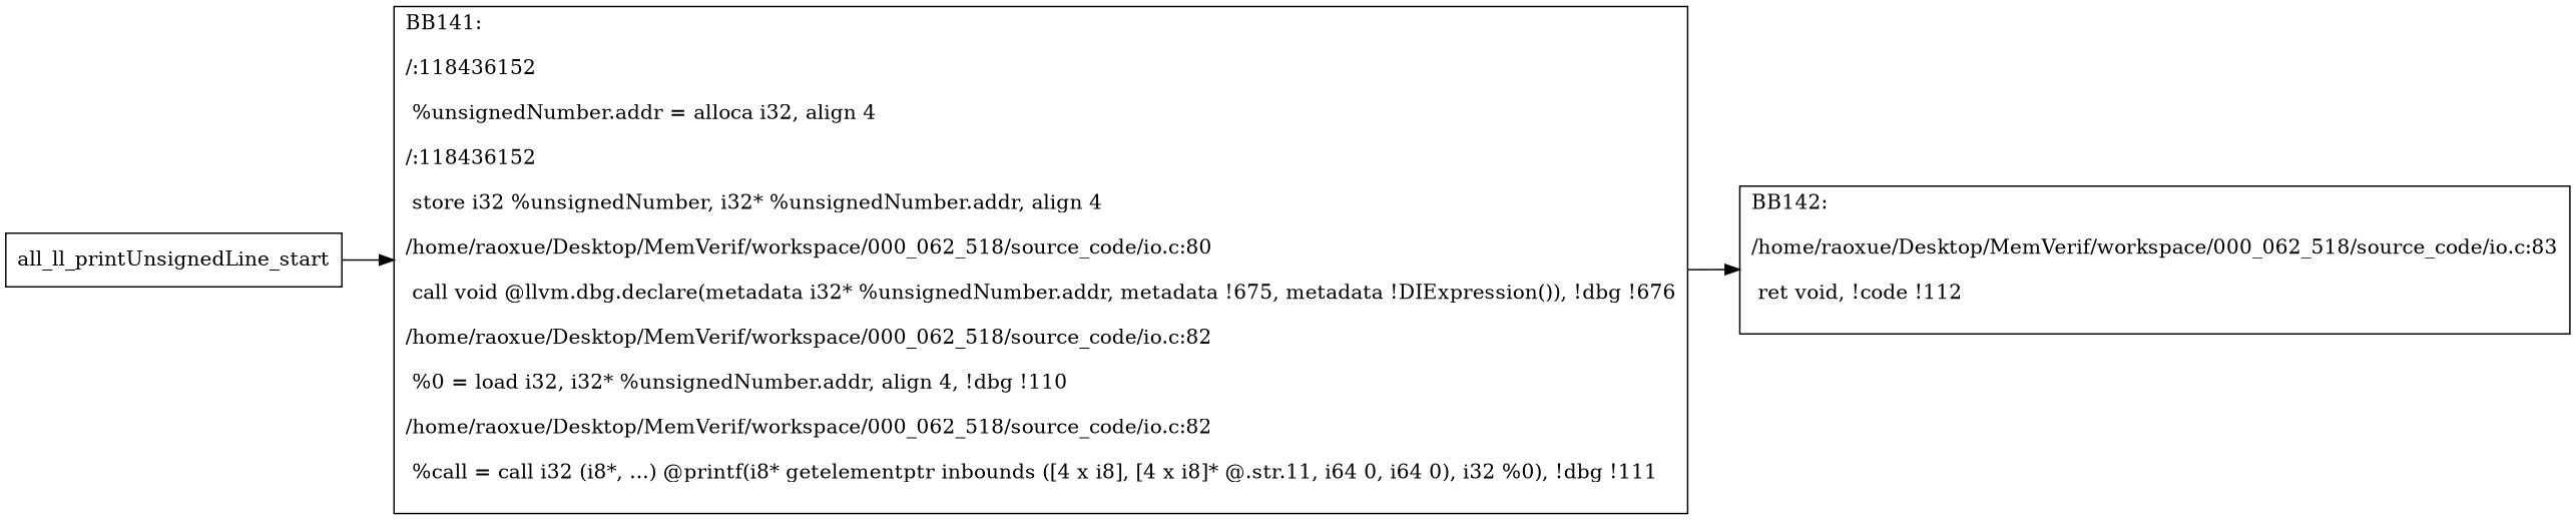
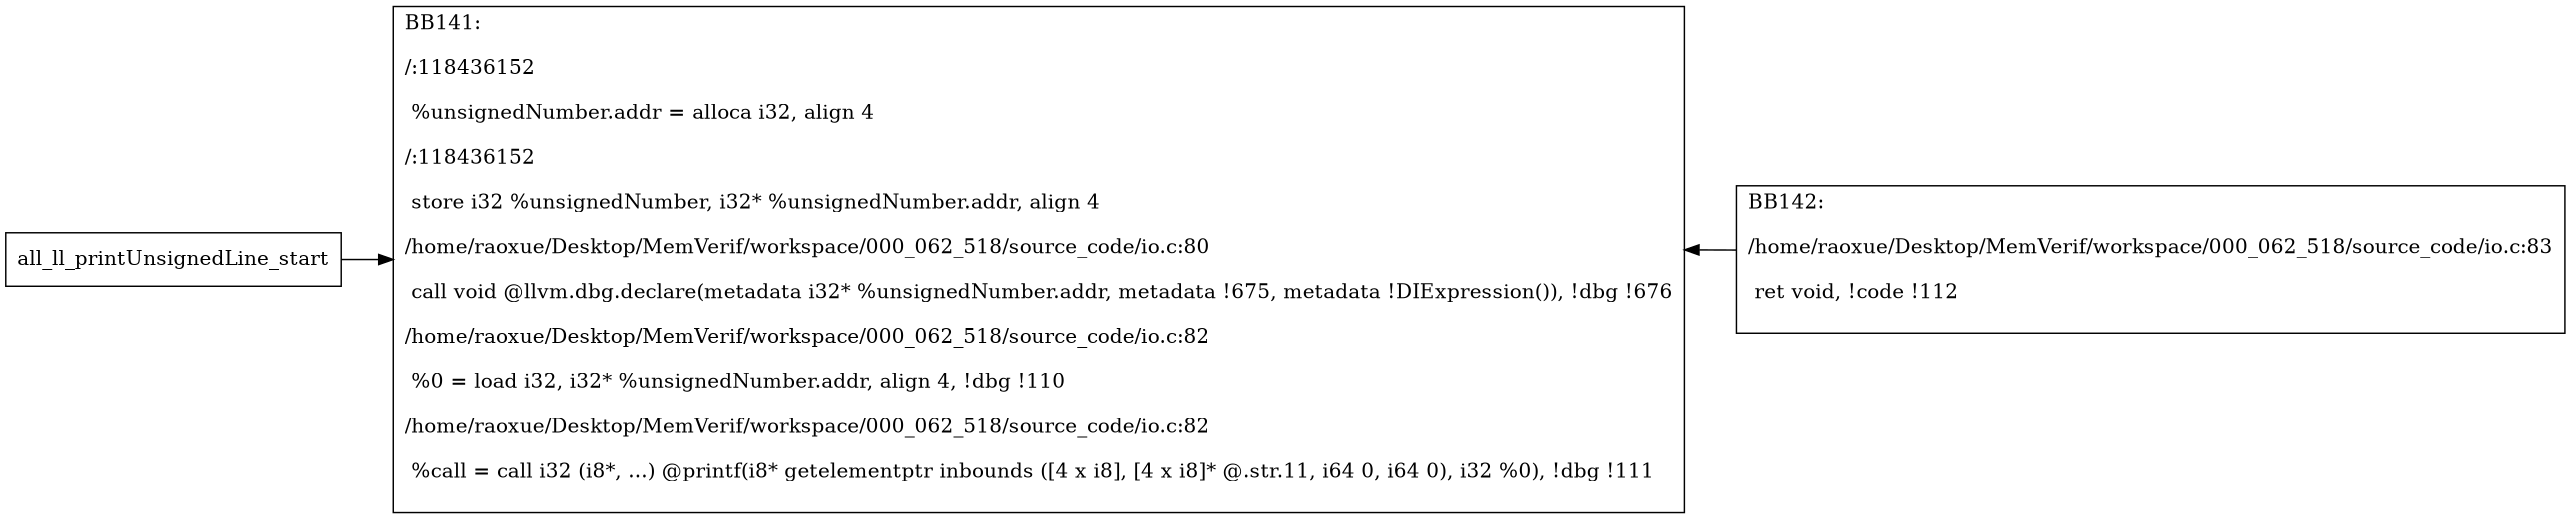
  digraph {
    rankdir=LR
    node [shape=record]
    n1 [label="{all_ll_printUnsignedLine_start}"]
    n2 [label="{BB141:\l\l/:118436152\l\n  %unsignedNumber.addr = alloca i32, align 4\l\n/:118436152\l\n  store i32 %unsignedNumber, i32* %unsignedNumber.addr, align 4\l\n/home/raoxue/Desktop/MemVerif/workspace/000_062_518/source_code/io.c:80\l\n  call void @llvm.dbg.declare(metadata i32* %unsignedNumber.addr, metadata !675, metadata !DIExpression()), !dbg !676\l\n/home/raoxue/Desktop/MemVerif/workspace/000_062_518/source_code/io.c:82\l\n  %0 = load i32, i32* %unsignedNumber.addr, align 4, !dbg !110\l\n/home/raoxue/Desktop/MemVerif/workspace/000_062_518/source_code/io.c:82\l\n  %call = call i32 (i8*, ...) @printf(i8* getelementptr inbounds ([4 x i8], [4 x i8]* @.str.11, i64 0, i64 0), i32 %0), !dbg !111\l\n}"]
    n3 [label="{BB142:\l\l/home/raoxue/Desktop/MemVerif/workspace/000_062_518/source_code/io.c:83\l\n  ret void, !code !112\l\n}"]
    n1 -> n2
-   n2 -> n3
+   n3 -> n2
  }
